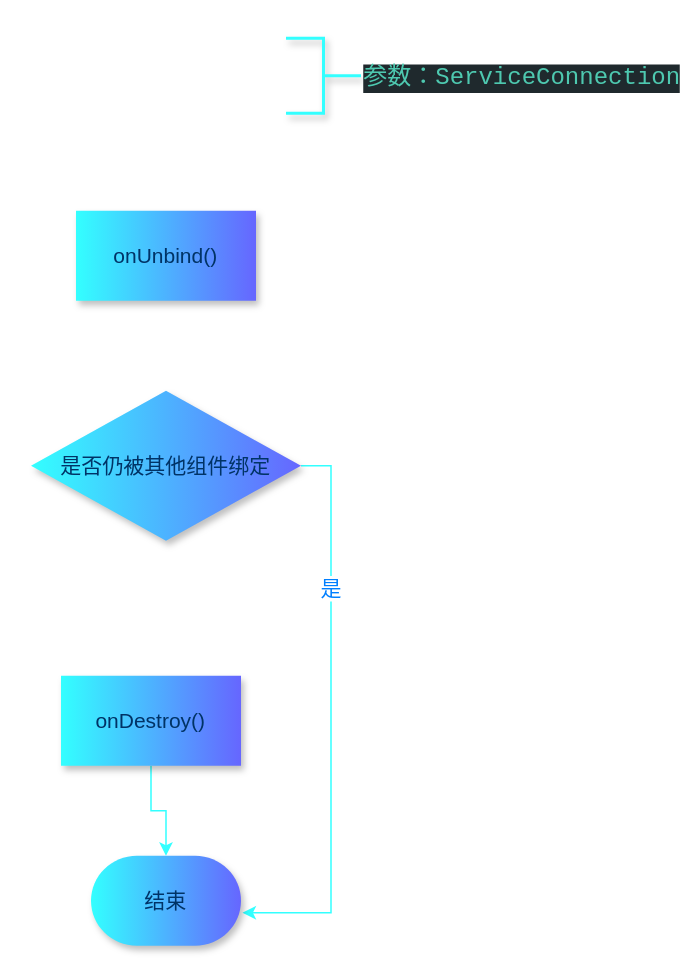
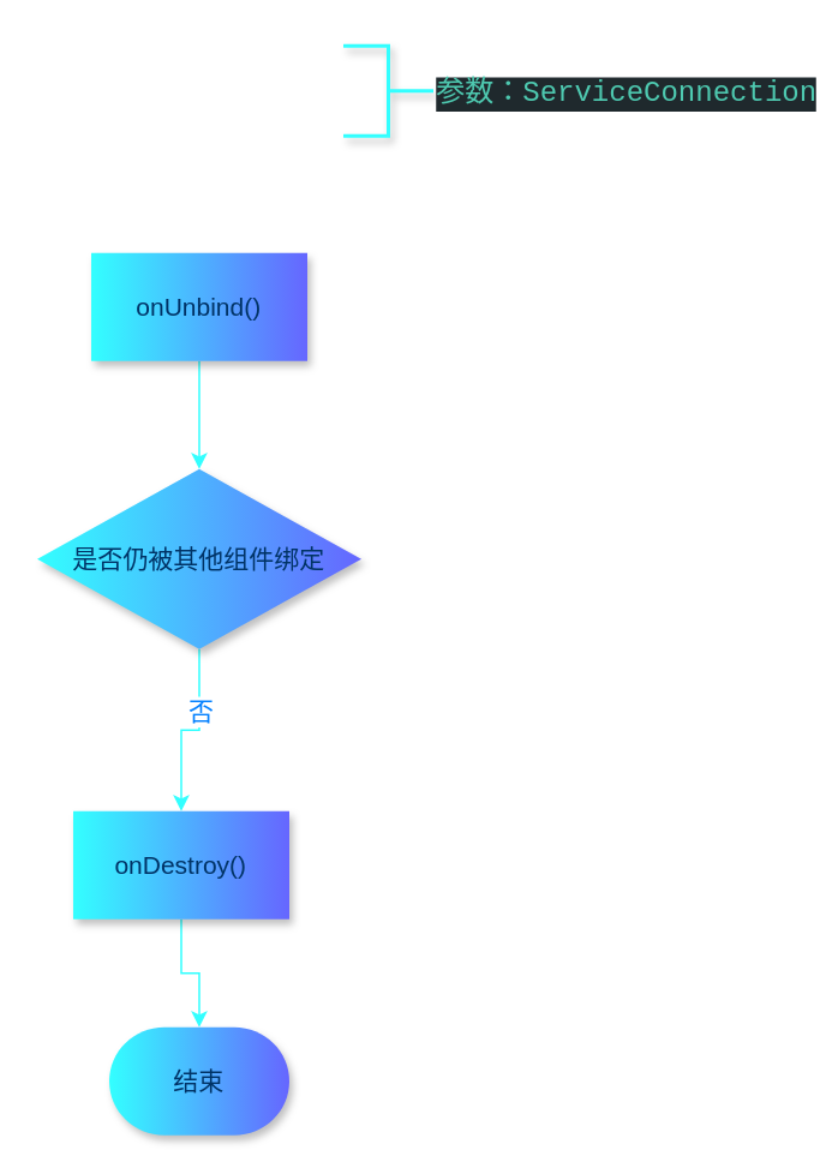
  <mxCell id="0" />
  <mxCell id="1" parent="0" />
  <mxCell id="2" value="" style="strokeWidth=2;html=1;shape=mxgraph.flowchart.annotation_2;align=left;labelPosition=right;pointerEvents=1;shadow=1;fontSize=14;fontColor=#003366;fillColor=#33FFFF;gradientColor=#6666FF;direction=west;strokeColor=#33FFFF;" vertex="1" parent="1"><mxGeometry x="190" y="25" width="50" height="50" as="geometry" /></mxCell>
  <mxCell id="3" value="&lt;pre style=&quot;background-color: #1f292d ; color: #a9b7c6 ; font-family: &amp;#34;courier new&amp;#34; , monospace ; font-size: 12.0pt&quot;&gt;&lt;span style=&quot;color: #4ec9b0&quot;&gt;参数：ServiceConnection&lt;/span&gt;&lt;/pre&gt;" style="text;whiteSpace=wrap;html=1;fontSize=14;fontColor=#003366;" vertex="1" parent="1"><mxGeometry x="240" y="20" width="190" height="60" as="geometry" /></mxCell>
+ <mxCell id="4" value="" style="edgeStyle=orthogonalEdgeStyle;rounded=0;orthogonalLoop=1;jettySize=auto;html=1;fontSize=14;fontColor=#003366;strokeColor=#33FFFF;" edge="1" parent="1" source="5" target="10"><mxGeometry relative="1" as="geometry" /></mxCell>
  <mxCell id="5" value="onUnbind()" style="whiteSpace=wrap;html=1;shadow=1;fontSize=14;fontColor=#003366;strokeColor=none;strokeWidth=2;fillColor=#33FFFF;gradientColor=#6666FF;gradientDirection=east;" vertex="1" parent="1"><mxGeometry x="50" y="140" width="120" height="60" as="geometry" /></mxCell>
- <mxCell id="8" style="edgeStyle=orthogonalEdgeStyle;rounded=0;orthogonalLoop=1;jettySize=auto;html=1;exitX=1;exitY=0.5;exitDx=0;exitDy=0;entryX=1.01;entryY=0.633;entryDx=0;entryDy=0;entryPerimeter=0;fontSize=14;fontColor=#007FFF;strokeColor=#33FFFF;" edge="1" parent="1" source="10" target="13"><mxGeometry relative="1" as="geometry" /></mxCell>
- <mxCell id="9" value="是" style="edgeLabel;html=1;align=center;verticalAlign=middle;resizable=0;points=[];fontSize=14;fontColor=#007FFF;" vertex="1" connectable="0" parent="8"><mxGeometry x="-0.464" y="-1" relative="1" as="geometry"><mxPoint as="offset" /></mxGeometry></mxCell>
+ <mxCell id="6" value="" style="edgeStyle=orthogonalEdgeStyle;rounded=0;orthogonalLoop=1;jettySize=auto;html=1;fontSize=14;fontColor=#003366;strokeColor=#33FFFF;" edge="1" parent="1" source="10" target="12"><mxGeometry relative="1" as="geometry" /></mxCell>
+ <mxCell id="7" value="否" style="edgeLabel;html=1;align=center;verticalAlign=middle;resizable=0;points=[];fontSize=14;fontColor=#007FFF;" vertex="1" connectable="0" parent="6"><mxGeometry x="-0.244" y="1" relative="1" as="geometry"><mxPoint x="-1" y="-4" as="offset" /></mxGeometry></mxCell>
  <mxCell id="10" value="是否仍被其他组件绑定" style="rhombus;whiteSpace=wrap;html=1;shadow=1;fontSize=14;fontColor=#003366;strokeColor=none;strokeWidth=2;fillColor=#33FFFF;gradientColor=#6666FF;gradientDirection=east;" vertex="1" parent="1"><mxGeometry x="20" y="260" width="180" height="100" as="geometry" /></mxCell>
  <mxCell id="11" value="" style="edgeStyle=orthogonalEdgeStyle;rounded=0;orthogonalLoop=1;jettySize=auto;html=1;fontSize=14;fontColor=#007FFF;strokeColor=#33FFFF;" edge="1" parent="1" source="12" target="13"><mxGeometry relative="1" as="geometry" /></mxCell>
  <mxCell id="12" value="onDestroy()" style="whiteSpace=wrap;html=1;shadow=1;fontSize=14;fontColor=#003366;strokeColor=none;strokeWidth=2;fillColor=#33FFFF;gradientColor=#6666FF;gradientDirection=east;" vertex="1" parent="1"><mxGeometry x="40" y="450" width="120" height="60" as="geometry" /></mxCell>
  <mxCell id="13" value="结束" style="strokeWidth=2;html=1;shape=mxgraph.flowchart.terminator;whiteSpace=wrap;shadow=1;fontSize=14;fontColor=#003366;fillColor=#33FFFF;gradientColor=#6666FF;strokeColor=none;gradientDirection=east;" vertex="1" parent="1"><mxGeometry x="60" y="570" width="100" height="60" as="geometry" /></mxCell>
